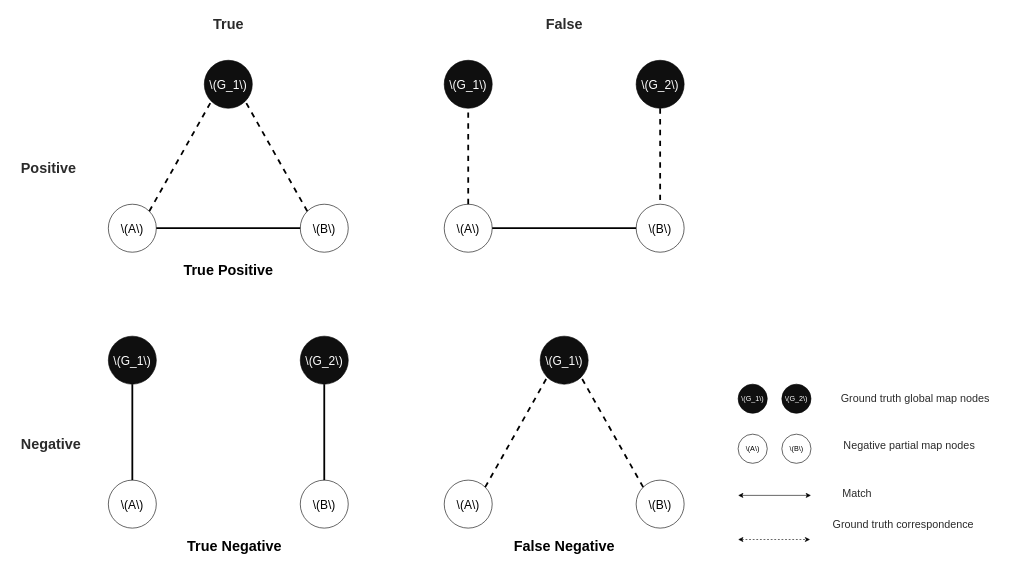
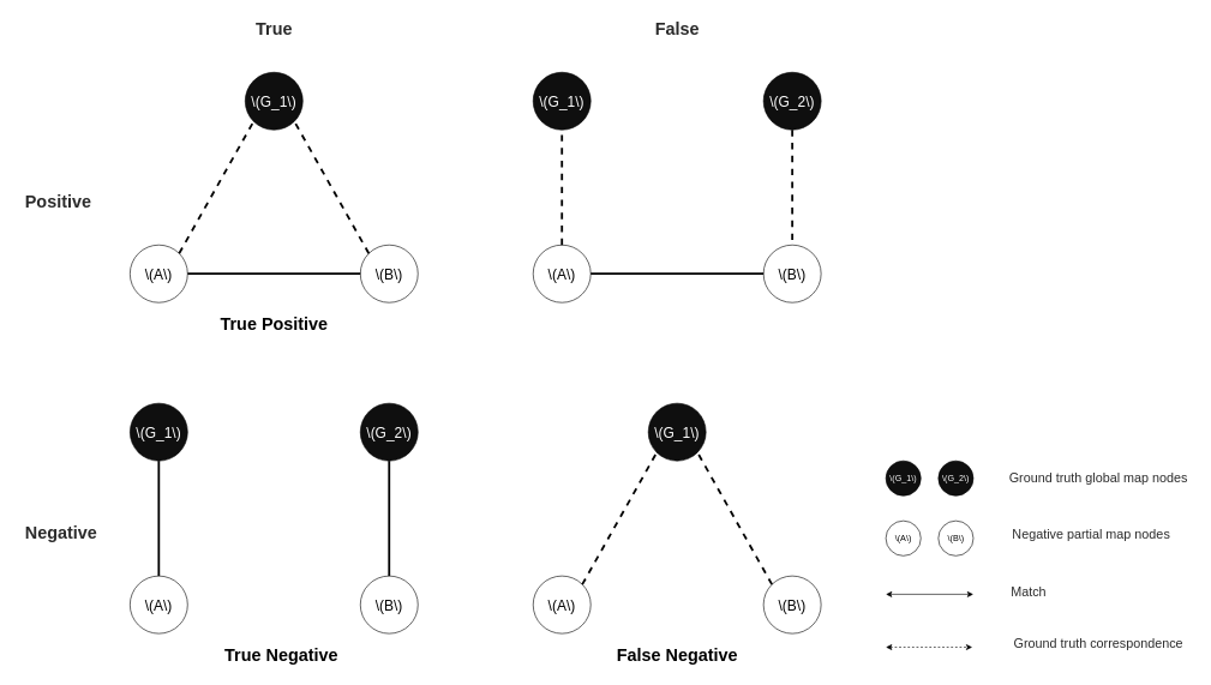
  <mxCell id="0" />
  <mxCell id="1" parent="0" />
  <mxCell id="2" value="Positive" style="text;html=1;align=center;verticalAlign=middle;resizable=0;points=[];autosize=1;strokeColor=none;fillColor=none;fontColor=#2B2B2B;fontStyle=1;fontSize=24;" parent="1" vertex="1"><mxGeometry x="20" y="260" width="120" height="40" as="geometry" /></mxCell>
  <mxCell id="3" value="Negative" style="text;html=1;align=center;verticalAlign=middle;resizable=0;points=[];autosize=1;strokeColor=none;fillColor=none;fontColor=#2B2B2B;fontStyle=1;fontSize=24;" parent="1" vertex="1"><mxGeometry x="24" y="720" width="120" height="40" as="geometry" /></mxCell>
  <mxCell id="4" value="True" style="text;html=1;align=center;verticalAlign=middle;resizable=0;points=[];autosize=1;strokeColor=none;fillColor=none;fontColor=#2B2B2B;fontStyle=1;fontSize=24;" parent="1" vertex="1"><mxGeometry x="345" y="20" width="70" height="40" as="geometry" /></mxCell>
  <mxCell id="5" value="False" style="text;html=1;align=center;verticalAlign=middle;resizable=0;points=[];autosize=1;strokeColor=none;fillColor=none;fontColor=#2B2B2B;fontStyle=1;fontSize=24;" parent="1" vertex="1"><mxGeometry x="900" y="20" width="80" height="40" as="geometry" /></mxCell>
  <mxCell id="6" value="\(A\)" style="ellipse;whiteSpace=wrap;html=1;aspect=fixed;fontSize=20;" parent="1" vertex="1"><mxGeometry x="740" y="800" width="80" height="80" as="geometry" /></mxCell>
  <mxCell id="7" value="\(B\)" style="ellipse;whiteSpace=wrap;html=1;aspect=fixed;fontSize=20;" parent="1" vertex="1"><mxGeometry x="1060" y="800" width="80" height="80" as="geometry" /></mxCell>
  <mxCell id="8" value="\(G_1\)" style="ellipse;whiteSpace=wrap;html=1;aspect=fixed;fillColor=#0F0F0F;fontColor=#FFFFFF;fontSize=20;" parent="1" vertex="1"><mxGeometry x="900" y="560" width="80" height="80" as="geometry" /></mxCell>
  <mxCell id="9" value="" style="endArrow=none;startArrow=none;html=1;rounded=0;entryX=0;entryY=1;entryDx=0;entryDy=0;exitX=1;exitY=0;exitDx=0;exitDy=0;dashed=1;startFill=0;endFill=0;endSize=12;strokeWidth=3;" parent="1" source="6" target="8" edge="1"><mxGeometry width="50" height="50" relative="1" as="geometry"><mxPoint x="830" y="780" as="sourcePoint" /><mxPoint x="880" y="730" as="targetPoint" /></mxGeometry></mxCell>
  <mxCell id="10" value="" style="endArrow=none;startArrow=none;html=1;rounded=0;entryX=1;entryY=1;entryDx=0;entryDy=0;exitX=0;exitY=0;exitDx=0;exitDy=0;dashed=1;startFill=0;endFill=0;endSize=12;strokeWidth=3;" parent="1" source="7" target="8" edge="1"><mxGeometry width="50" height="50" relative="1" as="geometry"><mxPoint x="950" y="820" as="sourcePoint" /><mxPoint x="1000" y="770" as="targetPoint" /></mxGeometry></mxCell>
  <mxCell id="11" value="&lt;b style=&quot;font-size: 24px;&quot;&gt;False Negative&lt;/b&gt;" style="text;html=1;align=center;verticalAlign=middle;resizable=0;points=[];autosize=1;strokeColor=none;fillColor=none;fontSize=24;" parent="1" vertex="1"><mxGeometry x="845" y="890" width="190" height="40" as="geometry" /></mxCell>
  <mxCell id="12" value="\(A\)" style="ellipse;whiteSpace=wrap;html=1;aspect=fixed;fontSize=20;" parent="1" vertex="1"><mxGeometry x="740" y="340" width="80" height="80" as="geometry" /></mxCell>
  <mxCell id="13" value="\(B\)" style="ellipse;whiteSpace=wrap;html=1;aspect=fixed;fontSize=20;" parent="1" vertex="1"><mxGeometry x="1060" y="340" width="80" height="80" as="geometry" /></mxCell>
  <mxCell id="14" value="\(G_1\)" style="ellipse;whiteSpace=wrap;html=1;aspect=fixed;fillColor=#0F0F0F;fontColor=#FFFFFF;fontSize=20;" parent="1" vertex="1"><mxGeometry x="740" y="100" width="80" height="80" as="geometry" /></mxCell>
  <mxCell id="15" style="edgeStyle=orthogonalEdgeStyle;rounded=0;orthogonalLoop=1;jettySize=auto;html=1;exitX=0.5;exitY=0;exitDx=0;exitDy=0;entryX=0.5;entryY=1;entryDx=0;entryDy=0;startArrow=none;startFill=0;dashed=1;endArrow=none;endFill=0;endSize=12;strokeWidth=3;" parent="1" source="12" target="14" edge="1"><mxGeometry relative="1" as="geometry" /></mxCell>
  <mxCell id="16" value="" style="endArrow=none;startArrow=none;html=1;rounded=0;entryX=0;entryY=0.5;entryDx=0;entryDy=0;exitX=1;exitY=0.5;exitDx=0;exitDy=0;startFill=0;endFill=0;endSize=12;strokeWidth=3;" parent="1" source="12" target="13" edge="1"><mxGeometry width="50" height="50" relative="1" as="geometry"><mxPoint x="870" y="400" as="sourcePoint" /><mxPoint x="920" y="350" as="targetPoint" /></mxGeometry></mxCell>
  <mxCell id="17" style="edgeStyle=orthogonalEdgeStyle;rounded=0;orthogonalLoop=1;jettySize=auto;html=1;exitX=0.5;exitY=1;exitDx=0;exitDy=0;entryX=0.5;entryY=0;entryDx=0;entryDy=0;startArrow=none;startFill=0;dashed=1;endArrow=none;endFill=0;endSize=12;strokeWidth=3;" parent="1" source="18" target="13" edge="1"><mxGeometry relative="1" as="geometry" /></mxCell>
  <mxCell id="18" value="\(G_2\)" style="ellipse;whiteSpace=wrap;html=1;aspect=fixed;fillColor=#0F0F0F;fontColor=#FFFFFF;fontSize=20;" parent="1" vertex="1"><mxGeometry x="1060" y="100" width="80" height="80" as="geometry" /></mxCell>
  <mxCell id="19" value="\(A\)" style="ellipse;whiteSpace=wrap;html=1;aspect=fixed;fontSize=20;" parent="1" vertex="1"><mxGeometry x="180" y="340" width="80" height="80" as="geometry" /></mxCell>
  <mxCell id="20" value="\(B\)" style="ellipse;whiteSpace=wrap;html=1;aspect=fixed;fontSize=20;" parent="1" vertex="1"><mxGeometry x="500" y="340" width="80" height="80" as="geometry" /></mxCell>
  <mxCell id="21" value="\(G_1\)" style="ellipse;whiteSpace=wrap;html=1;aspect=fixed;fillColor=#0F0F0F;fontColor=#FFFFFF;fontSize=20;" parent="1" vertex="1"><mxGeometry x="340" y="100" width="80" height="80" as="geometry" /></mxCell>
  <mxCell id="22" value="" style="endArrow=none;startArrow=none;html=1;rounded=0;entryX=0;entryY=0.5;entryDx=0;entryDy=0;exitX=1;exitY=0.5;exitDx=0;exitDy=0;startFill=0;endFill=0;endSize=12;strokeWidth=3;" parent="1" source="19" target="20" edge="1"><mxGeometry width="50" height="50" relative="1" as="geometry"><mxPoint x="310" y="400" as="sourcePoint" /><mxPoint x="360" y="350" as="targetPoint" /></mxGeometry></mxCell>
  <mxCell id="23" value="" style="endArrow=none;startArrow=none;html=1;rounded=0;entryX=0;entryY=1;entryDx=0;entryDy=0;exitX=1;exitY=0;exitDx=0;exitDy=0;dashed=1;startFill=0;endFill=0;endSize=12;strokeWidth=3;" parent="1" source="19" target="21" edge="1"><mxGeometry width="50" height="50" relative="1" as="geometry"><mxPoint x="270" y="320" as="sourcePoint" /><mxPoint x="320" y="270" as="targetPoint" /></mxGeometry></mxCell>
  <mxCell id="24" value="" style="endArrow=none;startArrow=none;html=1;rounded=0;entryX=1;entryY=1;entryDx=0;entryDy=0;exitX=0;exitY=0;exitDx=0;exitDy=0;dashed=1;startFill=0;endFill=0;endSize=12;strokeWidth=3;" parent="1" source="20" target="21" edge="1"><mxGeometry width="50" height="50" relative="1" as="geometry"><mxPoint x="390" y="360" as="sourcePoint" /><mxPoint x="440" y="310" as="targetPoint" /></mxGeometry></mxCell>
  <mxCell id="25" value="&lt;b style=&quot;font-size: 24px;&quot;&gt;True Positive&lt;/b&gt;" style="text;html=1;align=center;verticalAlign=middle;resizable=0;points=[];autosize=1;strokeColor=none;fillColor=none;fontSize=24;" parent="1" vertex="1"><mxGeometry x="295" y="430" width="170" height="40" as="geometry" /></mxCell>
  <mxCell id="26" value="\(A\)" style="ellipse;whiteSpace=wrap;html=1;aspect=fixed;fontSize=20;" parent="1" vertex="1"><mxGeometry x="180" y="800" width="80" height="80" as="geometry" /></mxCell>
  <mxCell id="27" value="\(B\)" style="ellipse;whiteSpace=wrap;html=1;aspect=fixed;fontSize=20;" parent="1" vertex="1"><mxGeometry x="500" y="800" width="80" height="80" as="geometry" /></mxCell>
  <mxCell id="28" value="\(G_1\)" style="ellipse;whiteSpace=wrap;html=1;aspect=fixed;fillColor=#0F0F0F;fontColor=#FFFFFF;fontSize=20;" parent="1" vertex="1"><mxGeometry x="180" y="560" width="80" height="80" as="geometry" /></mxCell>
  <mxCell id="29" style="edgeStyle=orthogonalEdgeStyle;rounded=0;orthogonalLoop=1;jettySize=auto;html=1;exitX=0.5;exitY=0;exitDx=0;exitDy=0;entryX=0.5;entryY=1;entryDx=0;entryDy=0;startArrow=none;startFill=0;fontSize=20;endArrow=none;endFill=0;endSize=12;strokeWidth=3;" parent="1" source="26" target="28" edge="1"><mxGeometry relative="1" as="geometry" /></mxCell>
  <mxCell id="30" style="edgeStyle=orthogonalEdgeStyle;rounded=0;orthogonalLoop=1;jettySize=auto;html=1;exitX=0.5;exitY=1;exitDx=0;exitDy=0;entryX=0.5;entryY=0;entryDx=0;entryDy=0;startArrow=none;startFill=0;fontSize=20;endArrow=none;endFill=0;endSize=12;strokeWidth=3;" parent="1" source="31" target="27" edge="1"><mxGeometry relative="1" as="geometry" /></mxCell>
  <mxCell id="31" value="\(G_2\)" style="ellipse;whiteSpace=wrap;html=1;aspect=fixed;fillColor=#0F0F0F;fontColor=#FFFFFF;fontSize=20;" parent="1" vertex="1"><mxGeometry x="500" y="560" width="80" height="80" as="geometry" /></mxCell>
  <mxCell id="32" value="&lt;b style=&quot;font-size: 24px;&quot;&gt;True Negative&lt;/b&gt;" style="text;html=1;align=center;verticalAlign=middle;resizable=0;points=[];autosize=1;strokeColor=none;fillColor=none;fontSize=24;" parent="1" vertex="1"><mxGeometry x="300" y="890" width="180" height="40" as="geometry" /></mxCell>
  <mxCell id="33" value="" style="group" vertex="1" connectable="0" parent="1"><mxGeometry x="1230" y="640" width="429.998" height="275" as="geometry" /></mxCell>
  <mxCell id="34" value="" style="endArrow=classic;startArrow=classic;html=1;rounded=0;fontColor=#2B2B2B;dashed=1;" edge="1" parent="33"><mxGeometry width="50" height="50" relative="1" as="geometry"><mxPoint y="259" as="sourcePoint" /><mxPoint x="120" y="259" as="targetPoint" /></mxGeometry></mxCell>
- <mxCell id="35" value="&lt;font color=&quot;#2b2b2b&quot; style=&quot;font-size: 18px;&quot;&gt;Ground truth correspondence&lt;/font&gt;" style="text;html=1;align=center;verticalAlign=middle;resizable=0;points=[];autosize=1;strokeColor=none;fillColor=none;fontColor=#FFFFFF;fontSize=18;" vertex="1" parent="33"><mxGeometry x="145" y="215" width="260" height="40" as="geometry" /></mxCell>
+ <mxCell id="35" value="&lt;font color=&quot;#2b2b2b&quot; style=&quot;font-size: 18px;&quot;&gt;Ground truth correspondence&lt;/font&gt;" style="text;html=1;align=center;verticalAlign=middle;resizable=0;points=[];autosize=1;strokeColor=none;fillColor=none;fontColor=#FFFFFF;fontSize=18;" vertex="1" parent="33"><mxGeometry x="165" y="235" width="260" height="40" as="geometry" /></mxCell>
  <mxCell id="36" value="\(G_1\)" style="ellipse;whiteSpace=wrap;html=1;aspect=fixed;fillColor=#0F0F0F;fontColor=#FFFFFF;" parent="33" vertex="1"><mxGeometry width="48.598" height="48.598" as="geometry" /></mxCell>
  <mxCell id="37" value="\(A\)" style="ellipse;whiteSpace=wrap;html=1;aspect=fixed;" parent="33" vertex="1"><mxGeometry y="83.375" width="48.598" height="48.598" as="geometry" /></mxCell>
  <mxCell id="38" value="\(G_2\)" style="ellipse;whiteSpace=wrap;html=1;aspect=fixed;fillColor=#0F0F0F;fontColor=#FFFFFF;" parent="33" vertex="1"><mxGeometry x="72.897" width="48.598" height="48.598" as="geometry" /></mxCell>
  <mxCell id="39" value="\(B\)" style="ellipse;whiteSpace=wrap;html=1;aspect=fixed;" parent="33" vertex="1"><mxGeometry x="72.897" y="83.375" width="48.598" height="48.598" as="geometry" /></mxCell>
  <mxCell id="40" value="&lt;font color=&quot;#2b2b2b&quot; style=&quot;font-size: 18px;&quot;&gt;Ground truth global map nodes&lt;/font&gt;" style="text;html=1;align=center;verticalAlign=middle;resizable=0;points=[];autosize=1;strokeColor=none;fillColor=none;fontColor=#FFFFFF;fontSize=18;" parent="33" vertex="1"><mxGeometry x="159.998" y="4.295" width="270" height="40" as="geometry" /></mxCell>
  <mxCell id="41" value="&lt;font color=&quot;#2b2b2b&quot; style=&quot;font-size: 18px;&quot;&gt;Negative partial map nodes&lt;/font&gt;" style="text;html=1;align=center;verticalAlign=middle;resizable=0;points=[];autosize=1;strokeColor=none;fillColor=none;fontColor=#FFFFFF;fontSize=18;" parent="33" vertex="1"><mxGeometry x="160.003" y="83.38" width="250" height="40" as="geometry" /></mxCell>
  <mxCell id="42" value="" style="endArrow=classic;startArrow=classic;html=1;rounded=0;fontColor=#2B2B2B;" parent="33" edge="1"><mxGeometry width="50" height="50" relative="1" as="geometry"><mxPoint y="185.438" as="sourcePoint" /><mxPoint x="121.495" y="185.438" as="targetPoint" /></mxGeometry></mxCell>
  <mxCell id="43" value="&lt;font color=&quot;#2b2b2b&quot; style=&quot;font-size: 18px;&quot;&gt;Match&lt;/font&gt;" style="text;html=1;align=center;verticalAlign=middle;resizable=0;points=[];autosize=1;strokeColor=none;fillColor=none;fontColor=#FFFFFF;fontSize=18;" parent="33" vertex="1"><mxGeometry x="162.523" y="162.5" width="70" height="40" as="geometry" /></mxCell>
